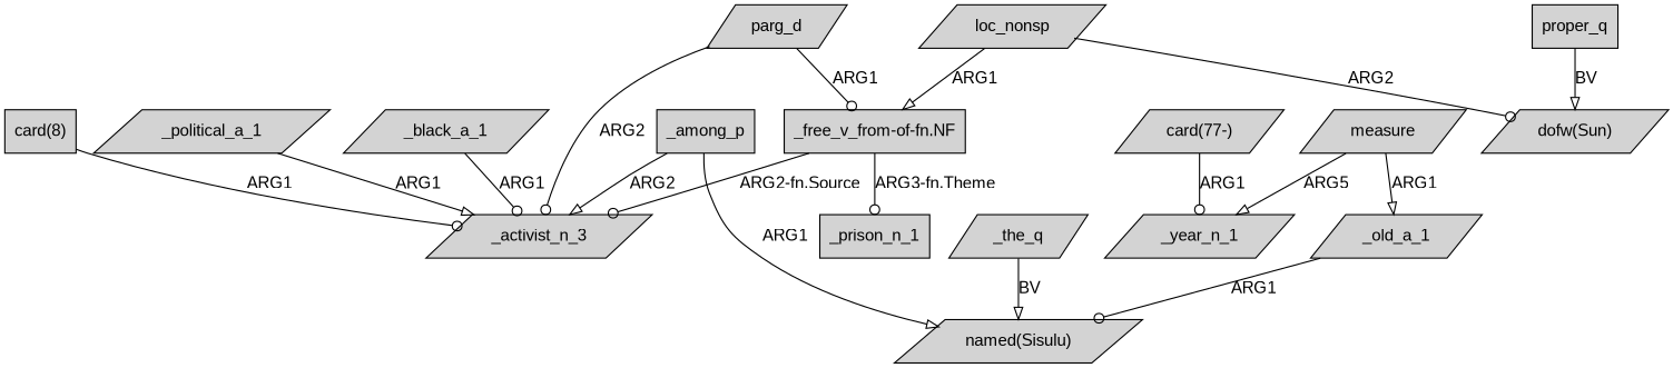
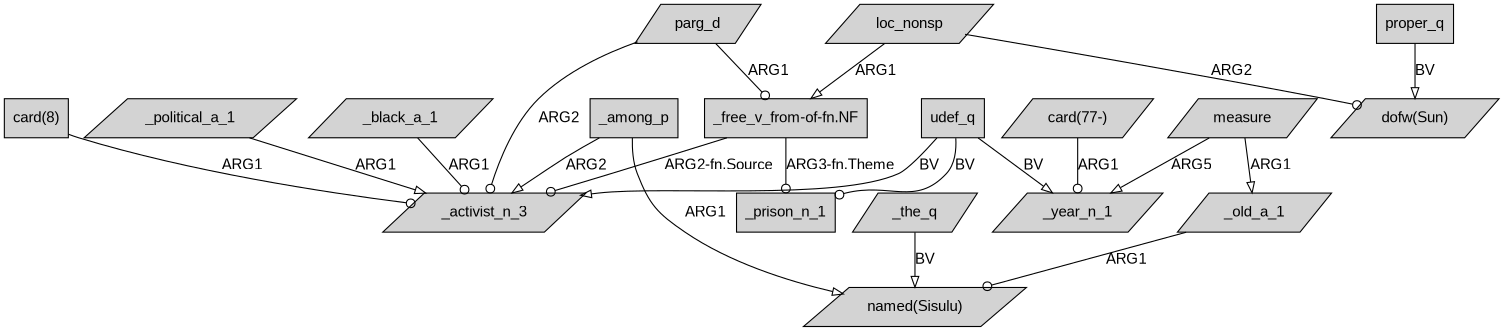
  digraph {
    fontname="Liberation Sans"
    node [fontname="Liberation Sans" shape=parallelogram style=filled]
    edge [arrowhead=odot fontname="Liberation Sans"]
    "_free_v_from-of-fn.NF" [shape=box]
    parg_d
    n3 [label=_activist_n_3]
    _prison_n_1 [shape=box]
    measure
    _year_n_1
    _old_a_1
    "named(Sisulu)"
    "card(8)" [shape=box]
    loc_nonsp
    "dofw(Sun)"
    _political_a_1
    _among_p [shape=box]
    "card(77-)"
    _the_q
    proper_q [shape=box]
+   udef_q [shape=box]
    _black_a_1
    "_free_v_from-of-fn.NF" -> n3 [label="ARG2-fn.Source"]
    "_free_v_from-of-fn.NF" -> _prison_n_1 [label="ARG3-fn.Theme"]
    parg_d -> "_free_v_from-of-fn.NF" [label=ARG1]
    parg_d -> n3 [label=ARG2]
    measure -> _year_n_1 [arrowhead=onormal label=ARG5]
    measure -> _old_a_1 [arrowhead=onormal label=ARG1]
    _old_a_1 -> "named(Sisulu)" [label=ARG1]
    "card(8)" -> n3 [label=ARG1]
    loc_nonsp -> "_free_v_from-of-fn.NF" [arrowhead=onormal label=ARG1]
    loc_nonsp -> "dofw(Sun)" [label=ARG2]
    _political_a_1 -> n3 [arrowhead=onormal label=ARG1]
    _among_p -> n3 [arrowhead=onormal label=ARG2]
    _among_p -> "named(Sisulu)" [arrowhead=onormal label=ARG1]
    "card(77-)" -> _year_n_1 [label=ARG1]
    _the_q -> "named(Sisulu)" [arrowhead=onormal label=BV]
    proper_q -> "dofw(Sun)" [arrowhead=onormal label=BV]
+   udef_q -> n3 [arrowhead=onormal label=BV]
+   udef_q -> _prison_n_1 [label=BV]
+   udef_q -> _year_n_1 [arrowhead=onormal label=BV]
    _black_a_1 -> n3 [label=ARG1]
  }
